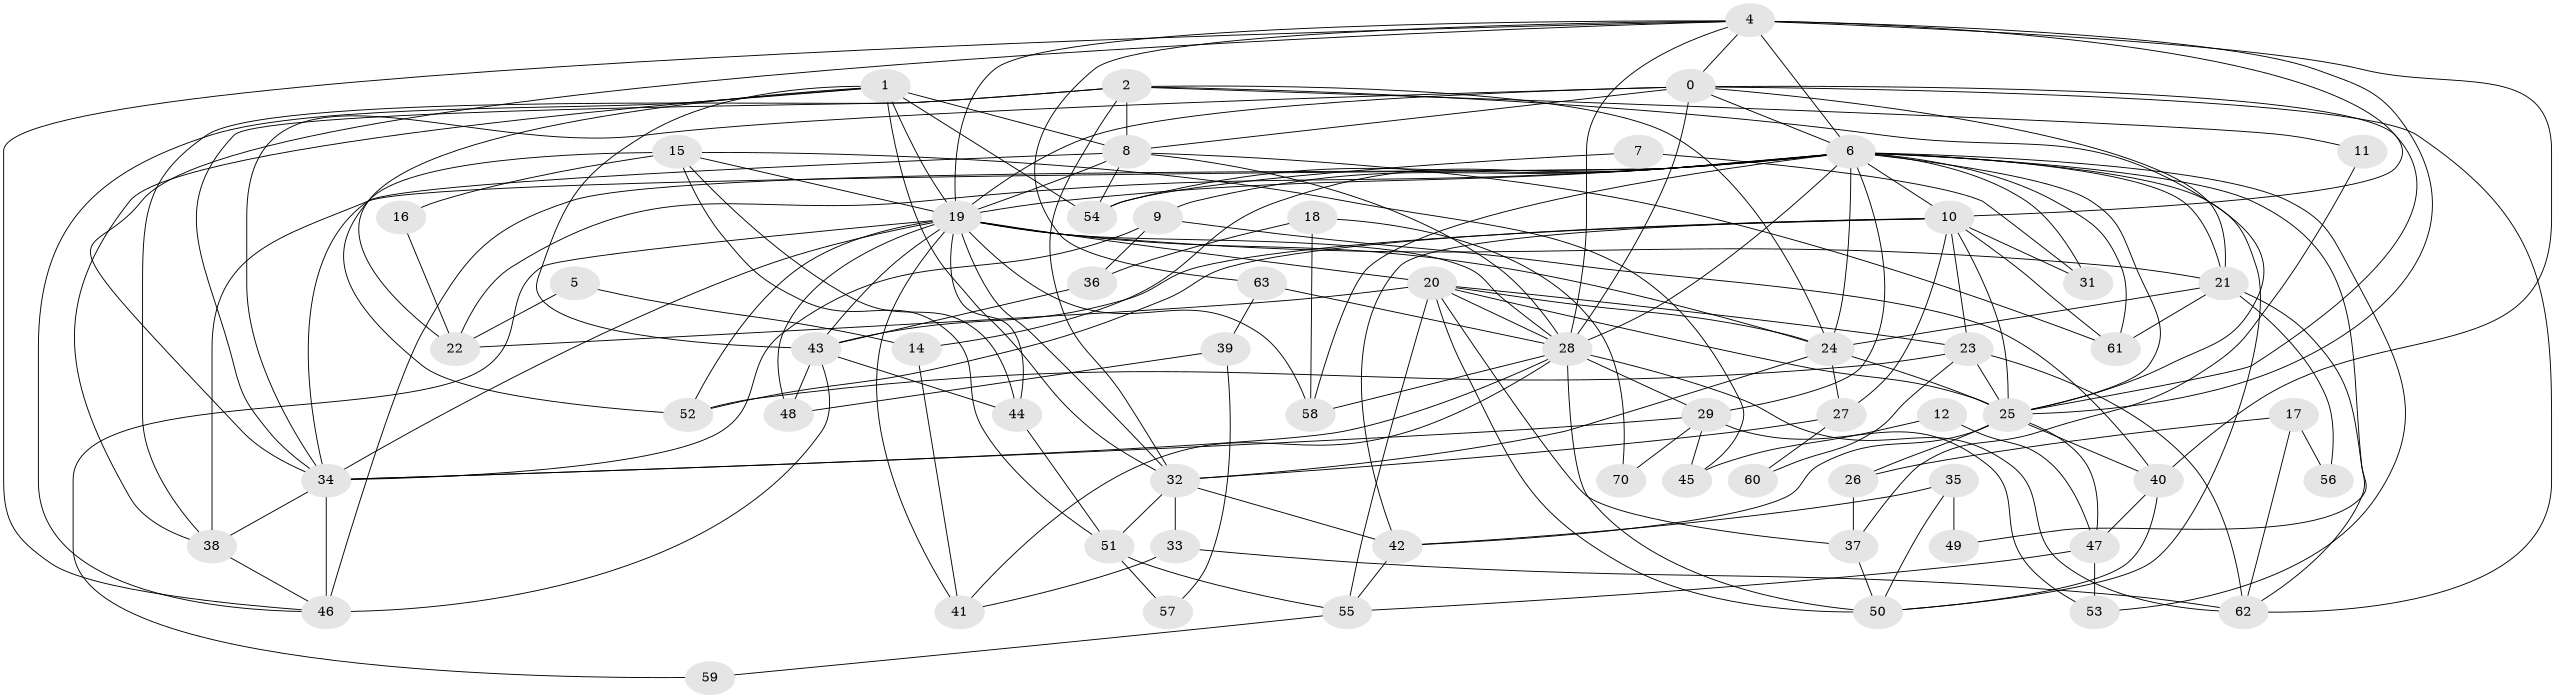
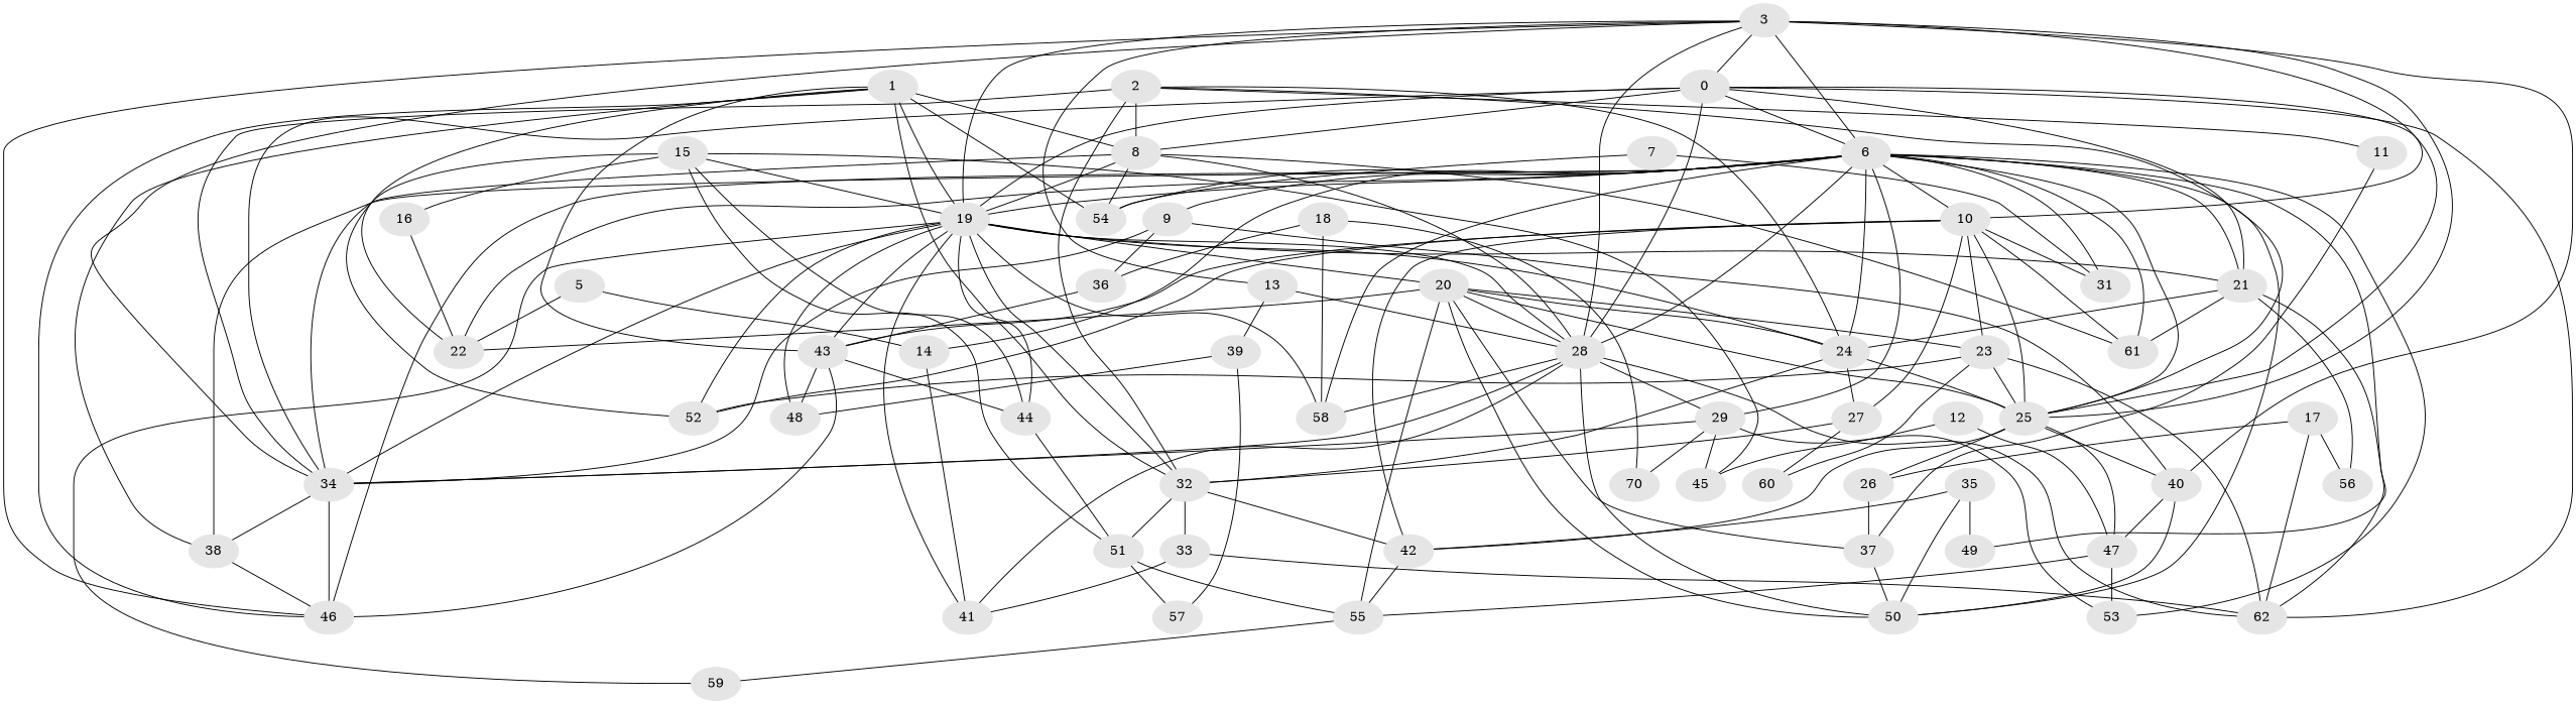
  graph {
    node [color=gray90 style=filled]
    edge [weight=1.0]
    1
    8
    19
    22
    32
    38
    43
    46
    54
    34
    28
    61
    24
    21
    58
    52
    41
    44
    20
    48
    59
    42
    51
    33
    2
    11
    25
    37
    27
    40
    47
    26
-   3 [label=4]
+   3
    n34 [label=0]
    6
    10
-   13 [label=63]
+   13
    62
    14
    9
    29
    31
    49
    50
    53
    23
    39
    56
    5
    36
    45
    n52 [label=70]
    7
    60
    55
    57
    12
    15
    16
    17
    18
    35
    1 -- 8 [weight=2.0]
    1 -- 19 [weight=2.0]
    1 -- 22
    1 -- 32
    1 -- 38
    1 -- 43
    1 -- 46
    1 -- 54
    8 -- 19
    8 -- 54
    8 -- 34
    8 -- 28
    8 -- 61
    19 -- 32
    19 -- 43
    19 -- 34
    19 -- 28
    19 -- 24
    19 -- 21
    19 -- 58 [weight=2.0]
    19 -- 52 [weight=2.0]
    19 -- 41
    19 -- 44
    19 -- 20
    19 -- 48
    19 -- 59
    32 -- 42
    32 -- 51
    32 -- 33
    38 -- 46
    43 -- 46 [weight=2.0]
    43 -- 44
    43 -- 48
    34 -- 38
    34 -- 46
    28 -- 34
    28 -- 58
    28 -- 41
    28 -- 62
    28 -- 29
    28 -- 50
    24 -- 32
    24 -- 25
    24 -- 27
    21 -- 61
    21 -- 24
    21 -- 62
    21 -- 56
    44 -- 51
    20 -- 22
    20 -- 28
    20 -- 24 [weight=2.0]
    20 -- 25 [weight=2.0]
    20 -- 37
    20 -- 50
    20 -- 23
    20 -- 55
    42 -- 55
    51 -- 55
    51 -- 57
    33 -- 41
    33 -- 62
    2 -- 8
    2 -- 32
-   2 -- 38
    2 -- 34
    2 -- 24
    2 -- 11
    2 -- 25
    11 -- 37
    25 -- 42 [weight=2.0]
    25 -- 40
    25 -- 47
    25 -- 26 [weight=2.0]
    37 -- 50
    27 -- 32
    27 -- 60
    40 -- 47
    40 -- 50
    47 -- 53
    47 -- 55
    26 -- 37
    3 -- 19
    3 -- 46
    3 -- 34
    3 -- 28
    3 -- 25
    3 -- 40 [weight=2.0]
    3 -- n34
    3 -- 6
    3 -- 10 [weight=2.0]
    3 -- 13
    n34 -- 8
    n34 -- 19 [weight=3.0]
    n34 -- 34
    n34 -- 28
    n34 -- 21
    n34 -- 25
    n34 -- 6
    n34 -- 62
    6 -- 19 [weight=2.0]
    6 -- 22
    6 -- 38
    6 -- 46
    6 -- 54
    6 -- 28
    6 -- 61
    6 -- 24
    6 -- 21
    6 -- 58
    6 -- 25
    6 -- 10 [weight=3.0]
    6 -- 14
    6 -- 9
    6 -- 29
    6 -- 31
    6 -- 49
    6 -- 50
    6 -- 53
    10 -- 43
    10 -- 61
    10 -- 52
    10 -- 42
    10 -- 25
    10 -- 27
    10 -- 31
    10 -- 23
    13 -- 28
    13 -- 39
    14 -- 41
    9 -- 34
    9 -- 40
    9 -- 36
    29 -- 34 [weight=2.0]
    29 -- 53
    29 -- 45
    29 -- n52
    23 -- 52
    23 -- 25
    23 -- 62
    23 -- 60
    39 -- 48
    39 -- 57
    5 -- 22
    5 -- 14
    36 -- 43
    7 -- 54
    7 -- 31
    55 -- 59
    12 -- 47
    12 -- 45
    15 -- 19
    15 -- 52
    15 -- 44
    15 -- 51
    15 -- 45
    15 -- 16
    16 -- 22
    17 -- 26
    17 -- 62
    17 -- 56
    18 -- 58
    18 -- 36
    18 -- n52
    35 -- 42
    35 -- 49
    35 -- 50
  }
